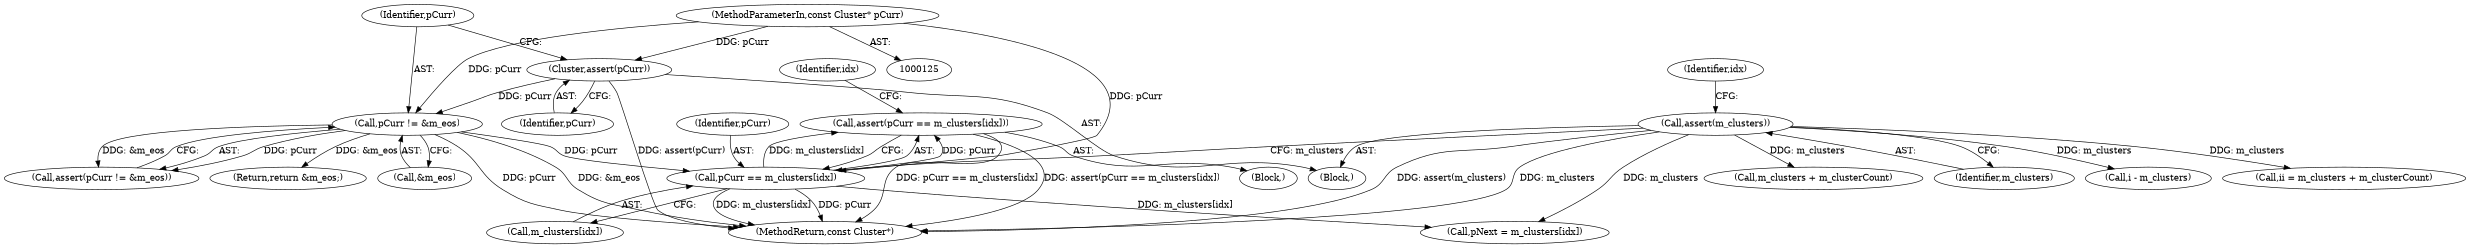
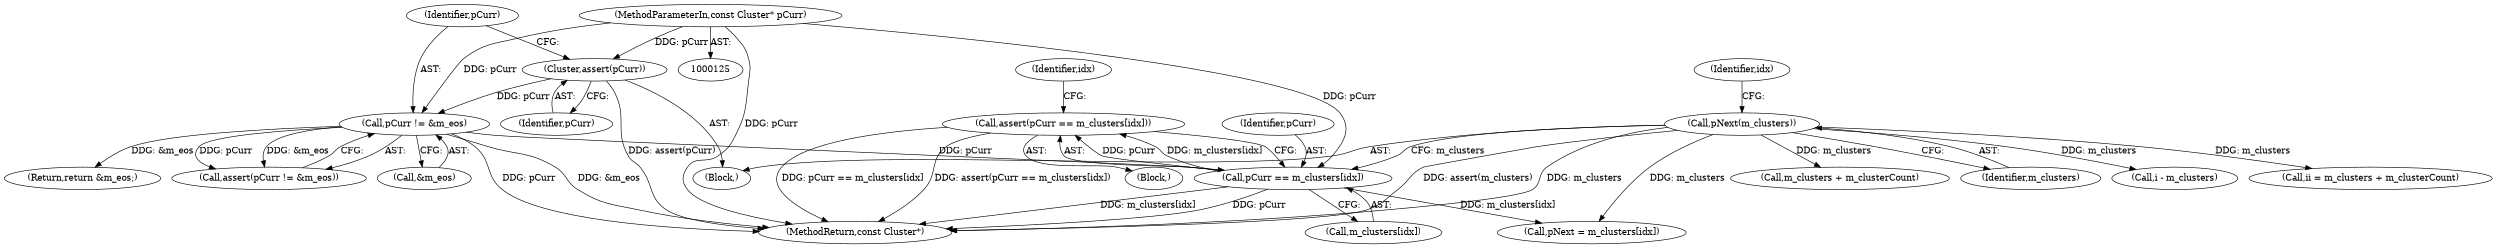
  digraph {
    n1 [label="(Call,assert(pCurr == m_clusters[idx]))"]
    n2 [label="(Call,pCurr == m_clusters[idx])"]
    n3 [label="(Block,)"]
    n4 [label="(MethodReturn,const Cluster*)"]
    n5 [label="(Call,pNext = m_clusters[idx])"]
    n6 [label="(Call,m_clusters[idx])"]
    n7 [label="(Call,pCurr != &m_eos)"]
    n8 [label="(Call,&m_eos)"]
    n9 [label="(Call,assert(pCurr != &m_eos))"]
    n10 [label="(Return,return &m_eos;)"]
    n11 [label="(Cluster,assert(pCurr))"]
    n12 [label="(Identifier,pCurr)"]
    n13 [label="(Block,)"]
    n14 [label="(MethodParameterIn,const Cluster* pCurr)"]
    1000125
-   n16 [label="(Call,assert(m_clusters))"]
+   n16 [label="(Call,pNext(m_clusters))"]
    n17 [label="(Call,m_clusters + m_clusterCount)"]
    n18 [label="(Identifier,m_clusters)"]
    n19 [label="(Call,i - m_clusters)"]
    n20 [label="(Call,ii = m_clusters + m_clusterCount)"]
    n21 [label="(Identifier,idx)"]
    n22 [label="(Identifier,pCurr)"]
    n23 [label="(Identifier,pCurr)"]
    n24 [label="(Identifier,idx)"]
    n1 -> n2 [label="CFG: "]
    n1 -> n3 [label="AST: "]
    n1 -> n4 [label="DDG: pCurr == m_clusters[idx]"]
    n1 -> n4 [label="DDG: assert(pCurr == m_clusters[idx])"]
    n2 -> n1 [label="AST: "]
    n2 -> n1 [label="DDG: pCurr"]
    n2 -> n1 [label="DDG: m_clusters[idx]"]
    n2 -> n4 [label="DDG: m_clusters[idx]"]
    n2 -> n4 [label="DDG: pCurr"]
    n2 -> n5 [label="DDG: m_clusters[idx]"]
    n2 -> n6 [label="CFG: "]
    n6 -> n2 [label="AST: "]
    n7 -> n2 [label="DDG: pCurr"]
    n7 -> n4 [label="DDG: pCurr"]
    n7 -> n4 [label="DDG: &m_eos"]
    n7 -> n8 [label="CFG: "]
    n7 -> n9 [label="AST: "]
    n7 -> n9 [label="DDG: pCurr"]
    n7 -> n9 [label="DDG: &m_eos"]
    n7 -> n10 [label="DDG: &m_eos"]
    n8 -> n7 [label="AST: "]
    n9 -> n7 [label="CFG: "]
    n11 -> n4 [label="DDG: assert(pCurr)"]
    n11 -> n7 [label="DDG: pCurr"]
    n11 -> n12 [label="CFG: "]
    n11 -> n13 [label="AST: "]
    n12 -> n11 [label="AST: "]
    n14 -> n2 [label="DDG: pCurr"]
+   n14 -> n4 [label="DDG: pCurr"]
    n14 -> n7 [label="DDG: pCurr"]
    n14 -> n11 [label="DDG: pCurr"]
    n14 -> 1000125 [label="AST: "]
    n16 -> n2 [label="CFG: m_clusters"]
    n16 -> n4 [label="DDG: assert(m_clusters)"]
    n16 -> n4 [label="DDG: m_clusters"]
    n16 -> n5 [label="DDG: m_clusters"]
    n16 -> n13 [label="AST: "]
    n16 -> n17 [label="DDG: m_clusters"]
    n16 -> n18 [label="CFG: "]
    n16 -> n19 [label="DDG: m_clusters"]
    n16 -> n20 [label="DDG: m_clusters"]
    n18 -> n16 [label="AST: "]
    n21 -> n16 [label="CFG: "]
    n22 -> n2 [label="AST: "]
    n23 -> n7 [label="AST: "]
    n23 -> n11 [label="CFG: "]
    n24 -> n1 [label="CFG: "]
  }
